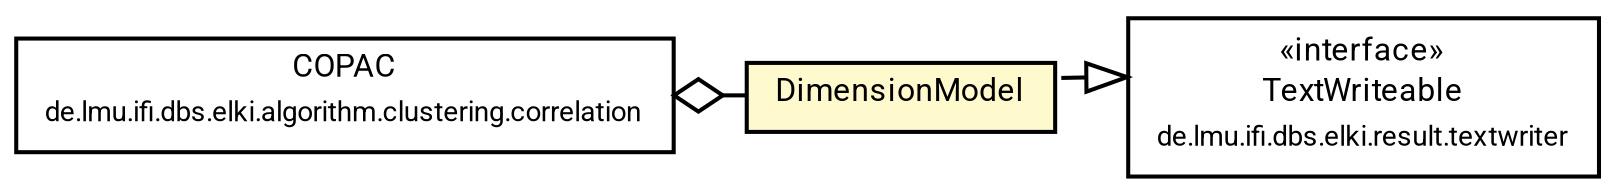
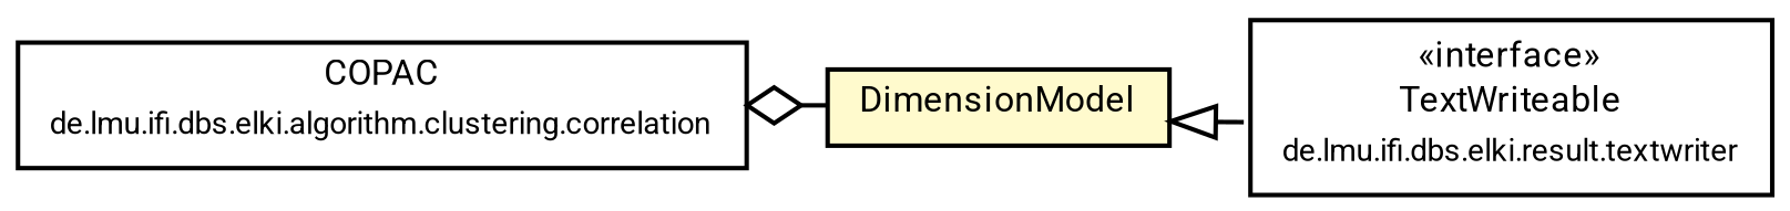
  digraph {
    nodesep=0.15
    rankdir=LR
    ranksep=0.25
    node [fontcolor=black fontname=Roboto fontsize=8 margin=0 shape=plaintext]
    edge [color=black dir=back fontname=Roboto fontsize=7 labelfontname=Roboto labelfontsize=7]
    n1 [height=0 label=<<table title="de.lmu.ifi.dbs.elki.data.model.DimensionModel" border="0" cellborder="1" cellspacing="0" cellpadding="2" bgcolor="lemonChiffon" href="DimensionModel.html" target="_parent"> 		<tr><td><table border="0" cellspacing="0" cellpadding="1"> 		<tr><td align="center" balign="center"> <font face="Roboto">DimensionModel</font> </td></tr> 		</table></td></tr> 		</table>> width=0]
    n2 [height=0 label=<<table title="de.lmu.ifi.dbs.elki.algorithm.clustering.correlation.COPAC" border="0" cellborder="1" cellspacing="0" cellpadding="2" href="../../algorithm/clustering/correlation/COPAC.html" target="_parent"> 		<tr><td><table border="0" cellspacing="0" cellpadding="1"> 		<tr><td align="center" balign="center"> <font face="Roboto">COPAC</font> </td></tr> 		<tr><td align="center" balign="center"> <font face="Roboto" point-size="7.0">de.lmu.ifi.dbs.elki.algorithm.clustering.correlation</font> </td></tr> 		</table></td></tr> 		</table>> width=0]
    n3 [height=0 label=<<table title="de.lmu.ifi.dbs.elki.result.textwriter.TextWriteable" border="0" cellborder="1" cellspacing="0" cellpadding="2" href="../../result/textwriter/TextWriteable.html" target="_parent"> 		<tr><td><table border="0" cellspacing="0" cellpadding="1"> 		<tr><td align="center" balign="center"> &#171;interface&#187; </td></tr> 		<tr><td align="center" balign="center"> <font face="Roboto">TextWriteable</font> </td></tr> 		<tr><td align="center" balign="center"> <font face="Roboto" point-size="7.0">de.lmu.ifi.dbs.elki.result.textwriter</font> </td></tr> 		</table></td></tr> 		</table>> width=0]
    n2 -> n1 [arrowhead=none arrowtail=ediamond weight=4]
-   n3 -> n1 [arrowtail=empty style=dashed weight=9]
+   n1 -> n3 [arrowtail=empty style=dashed weight=9]
  }
